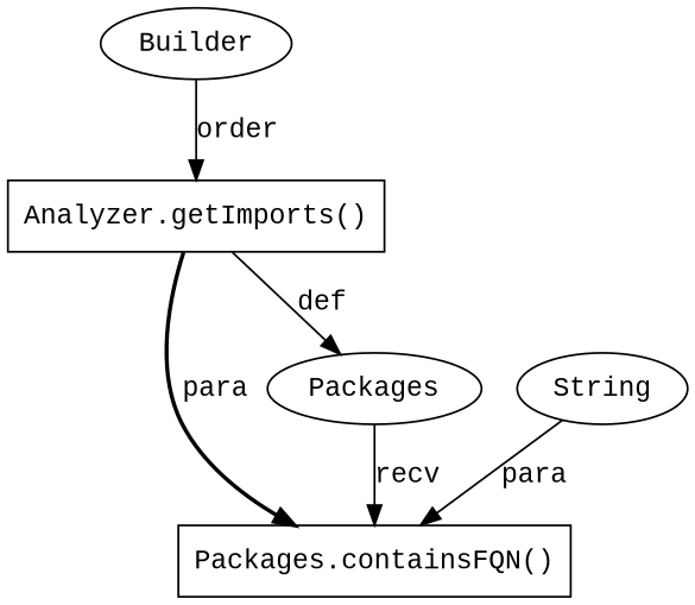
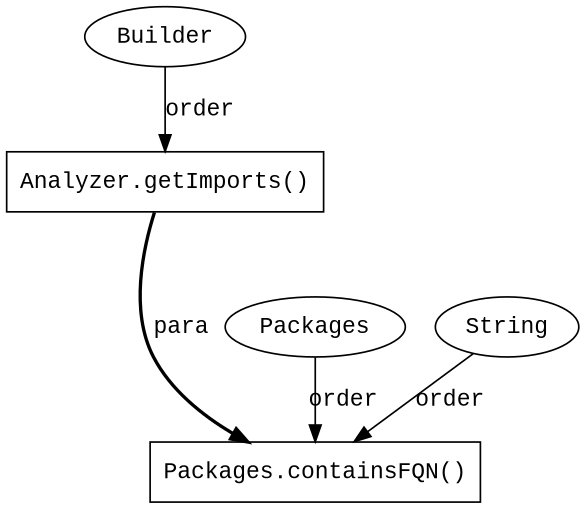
  digraph {
    fontname="Liberation Mono"
    node [fontname="Liberation Mono" shape=ellipse]
    edge [fontname="Liberation Mono" style=solid]
    n1 [label="Packages.containsFQN()" shape=box]
    n2 [label=Packages]
    n3 [label="Analyzer.getImports()" shape=box]
    n4 [label=Builder]
    n5 [label=String]
-   n2 -> n1 [label=recv]
+   n2 -> n1 [label=order]
    n3 -> n1 [label=para style=bold]
-   n3 -> n2 [label=def]
    n4 -> n3 [label=order]
-   n5 -> n1 [label=para]
+   n5 -> n1 [label=order]
  }
